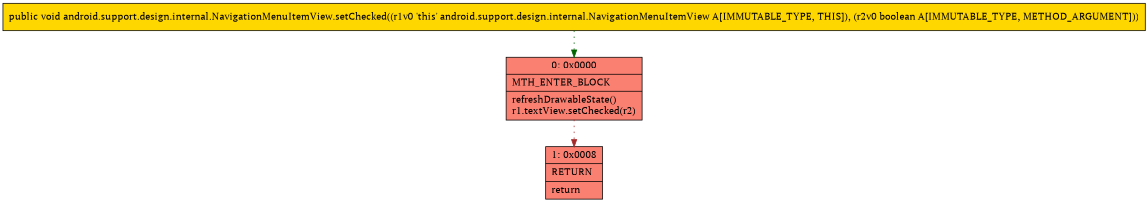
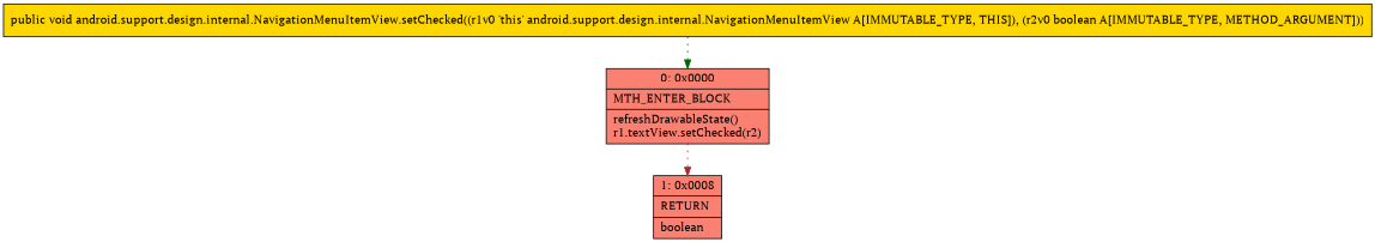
  digraph {
    fontname="PT Serif"
    node [shape=record style=filled fillcolor=salmon fontname="PT Serif"]
    edge [style=dotted fontname="PT Serif"]
    n1 [label="{0\:\ 0x0000|MTH_ENTER_BLOCK\l|refreshDrawableState()\lr1.textView.setChecked(r2)\l}"]
-   n2 [label="{1\:\ 0x0008|RETURN\l|return\l}"]
+   n2 [label="{1\:\ 0x0008|RETURN\l|boolean\l}"]
    n3 [label="{public void android.support.design.internal.NavigationMenuItemView.setChecked((r1v0 'this' android.support.design.internal.NavigationMenuItemView A[IMMUTABLE_TYPE, THIS]), (r2v0 boolean A[IMMUTABLE_TYPE, METHOD_ARGUMENT])) }" fillcolor=gold]
    n1 -> n2 [color=brown]
    n3 -> n1 [color=darkgreen]
  }
